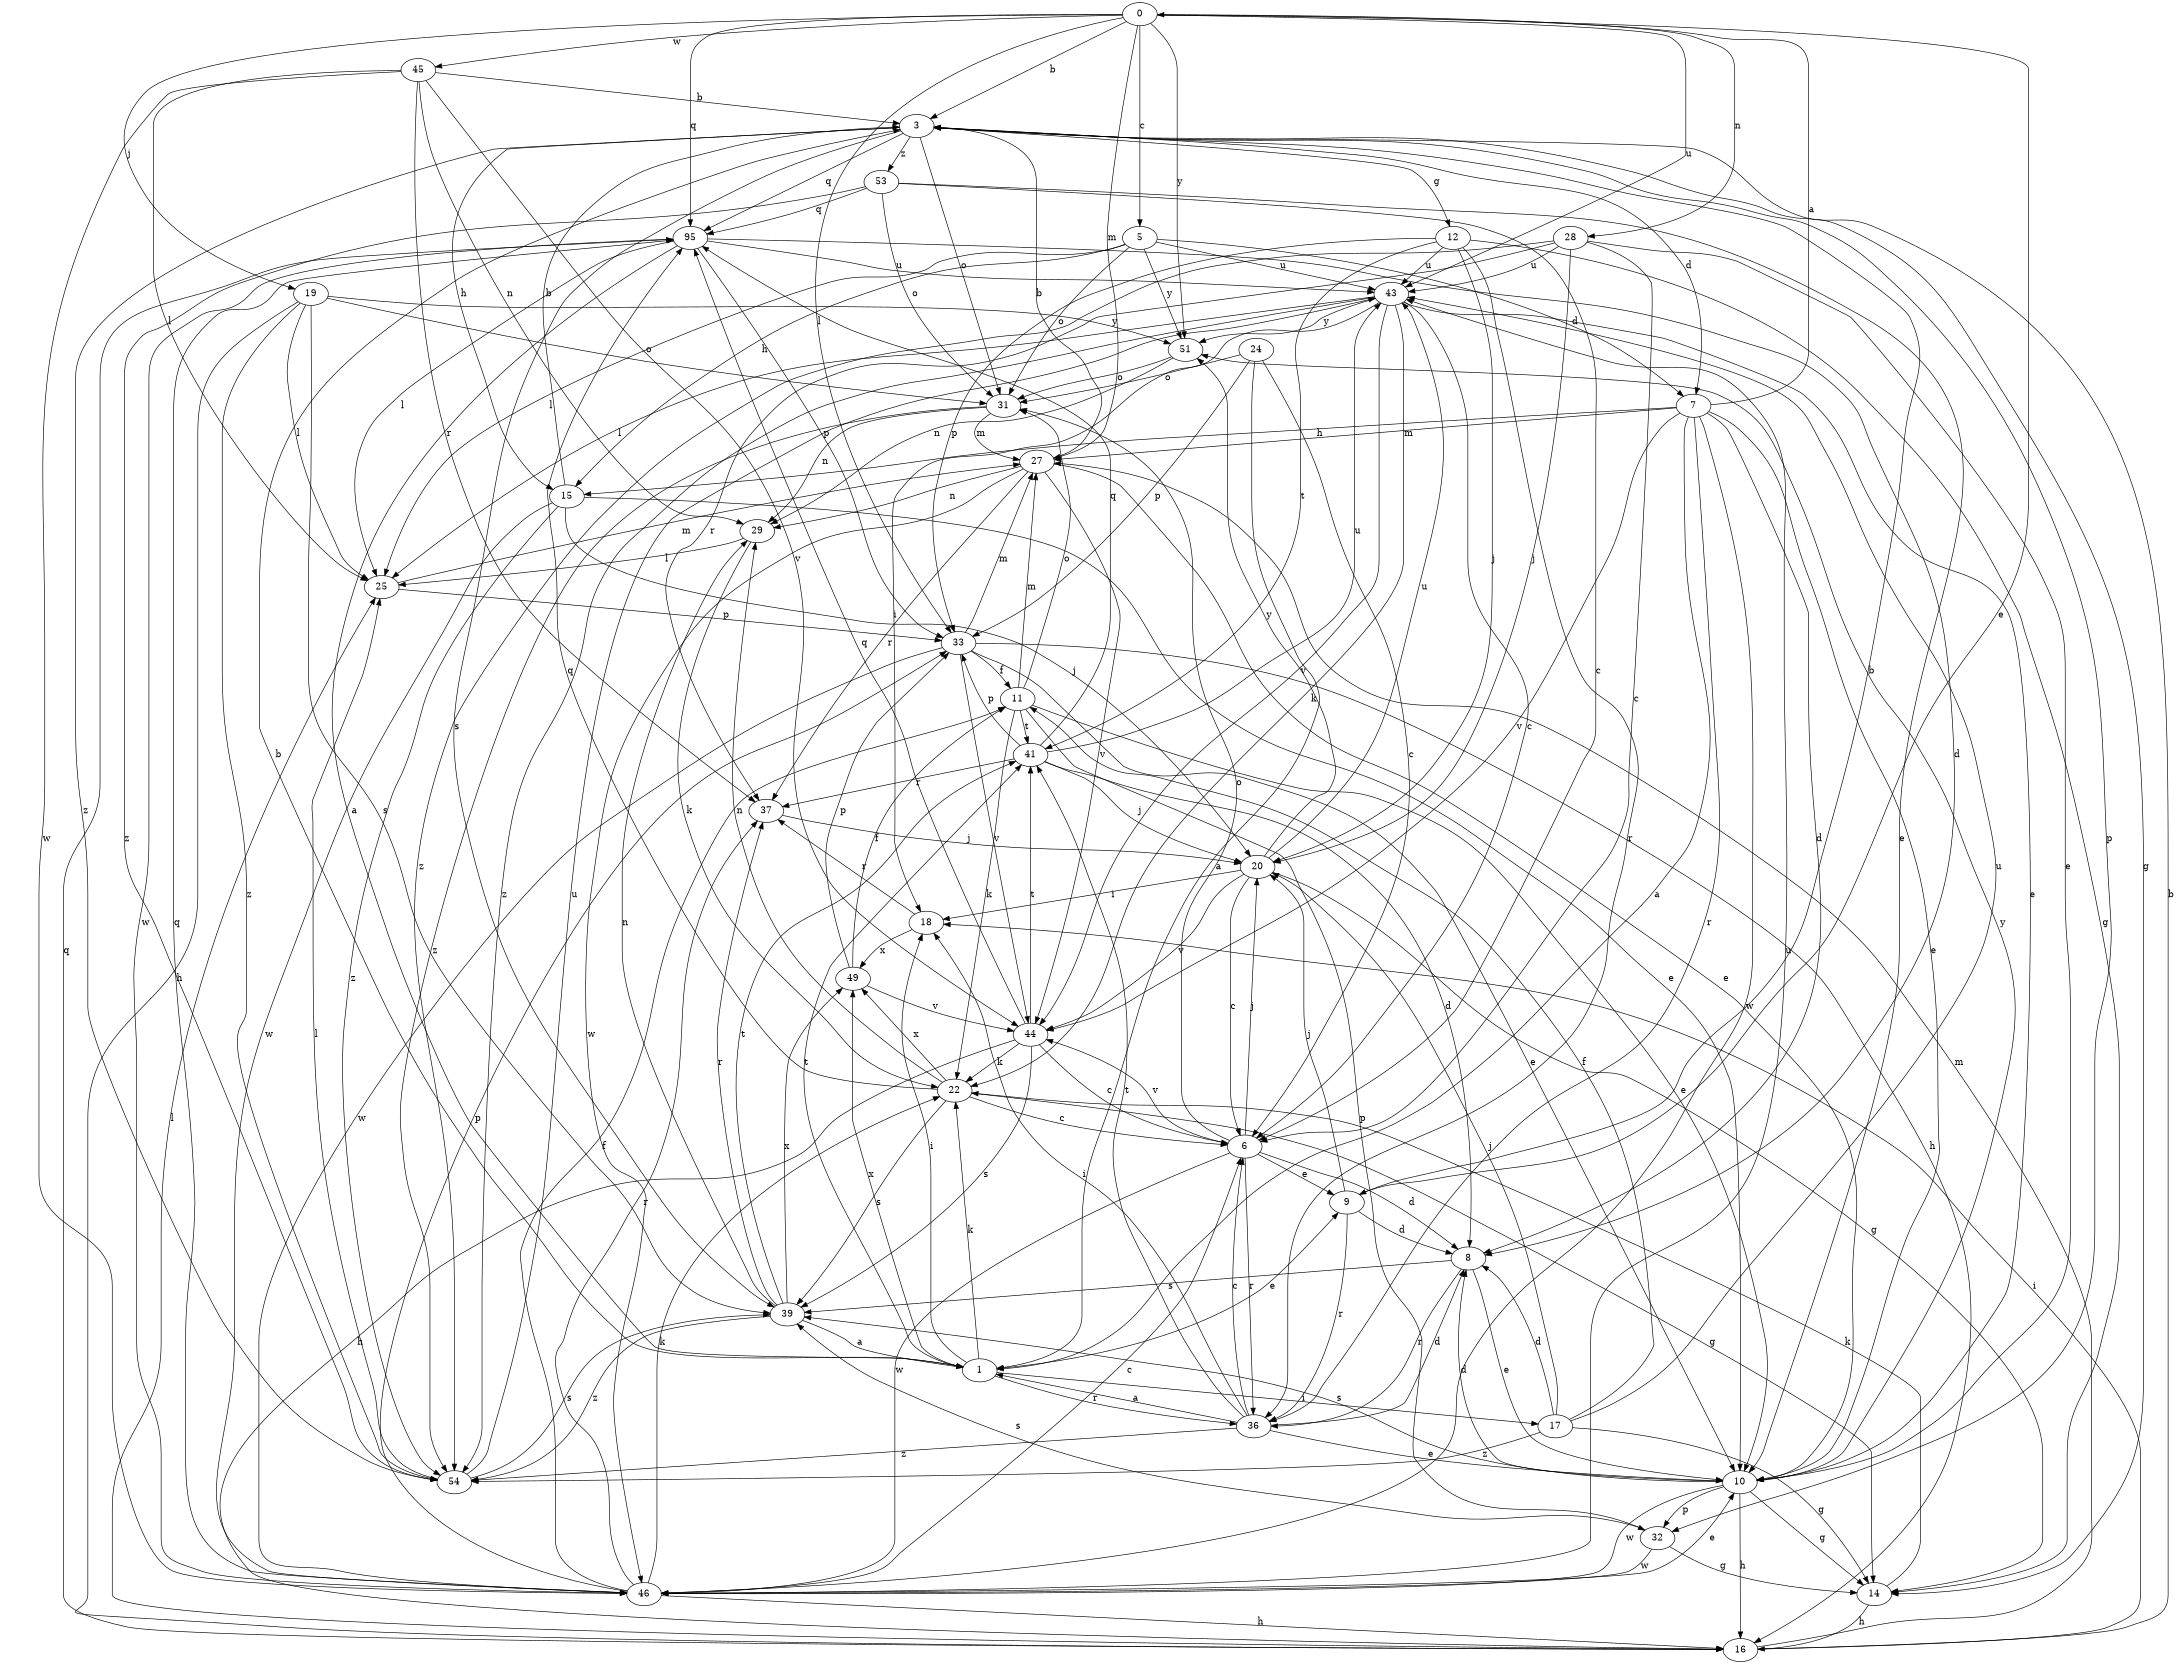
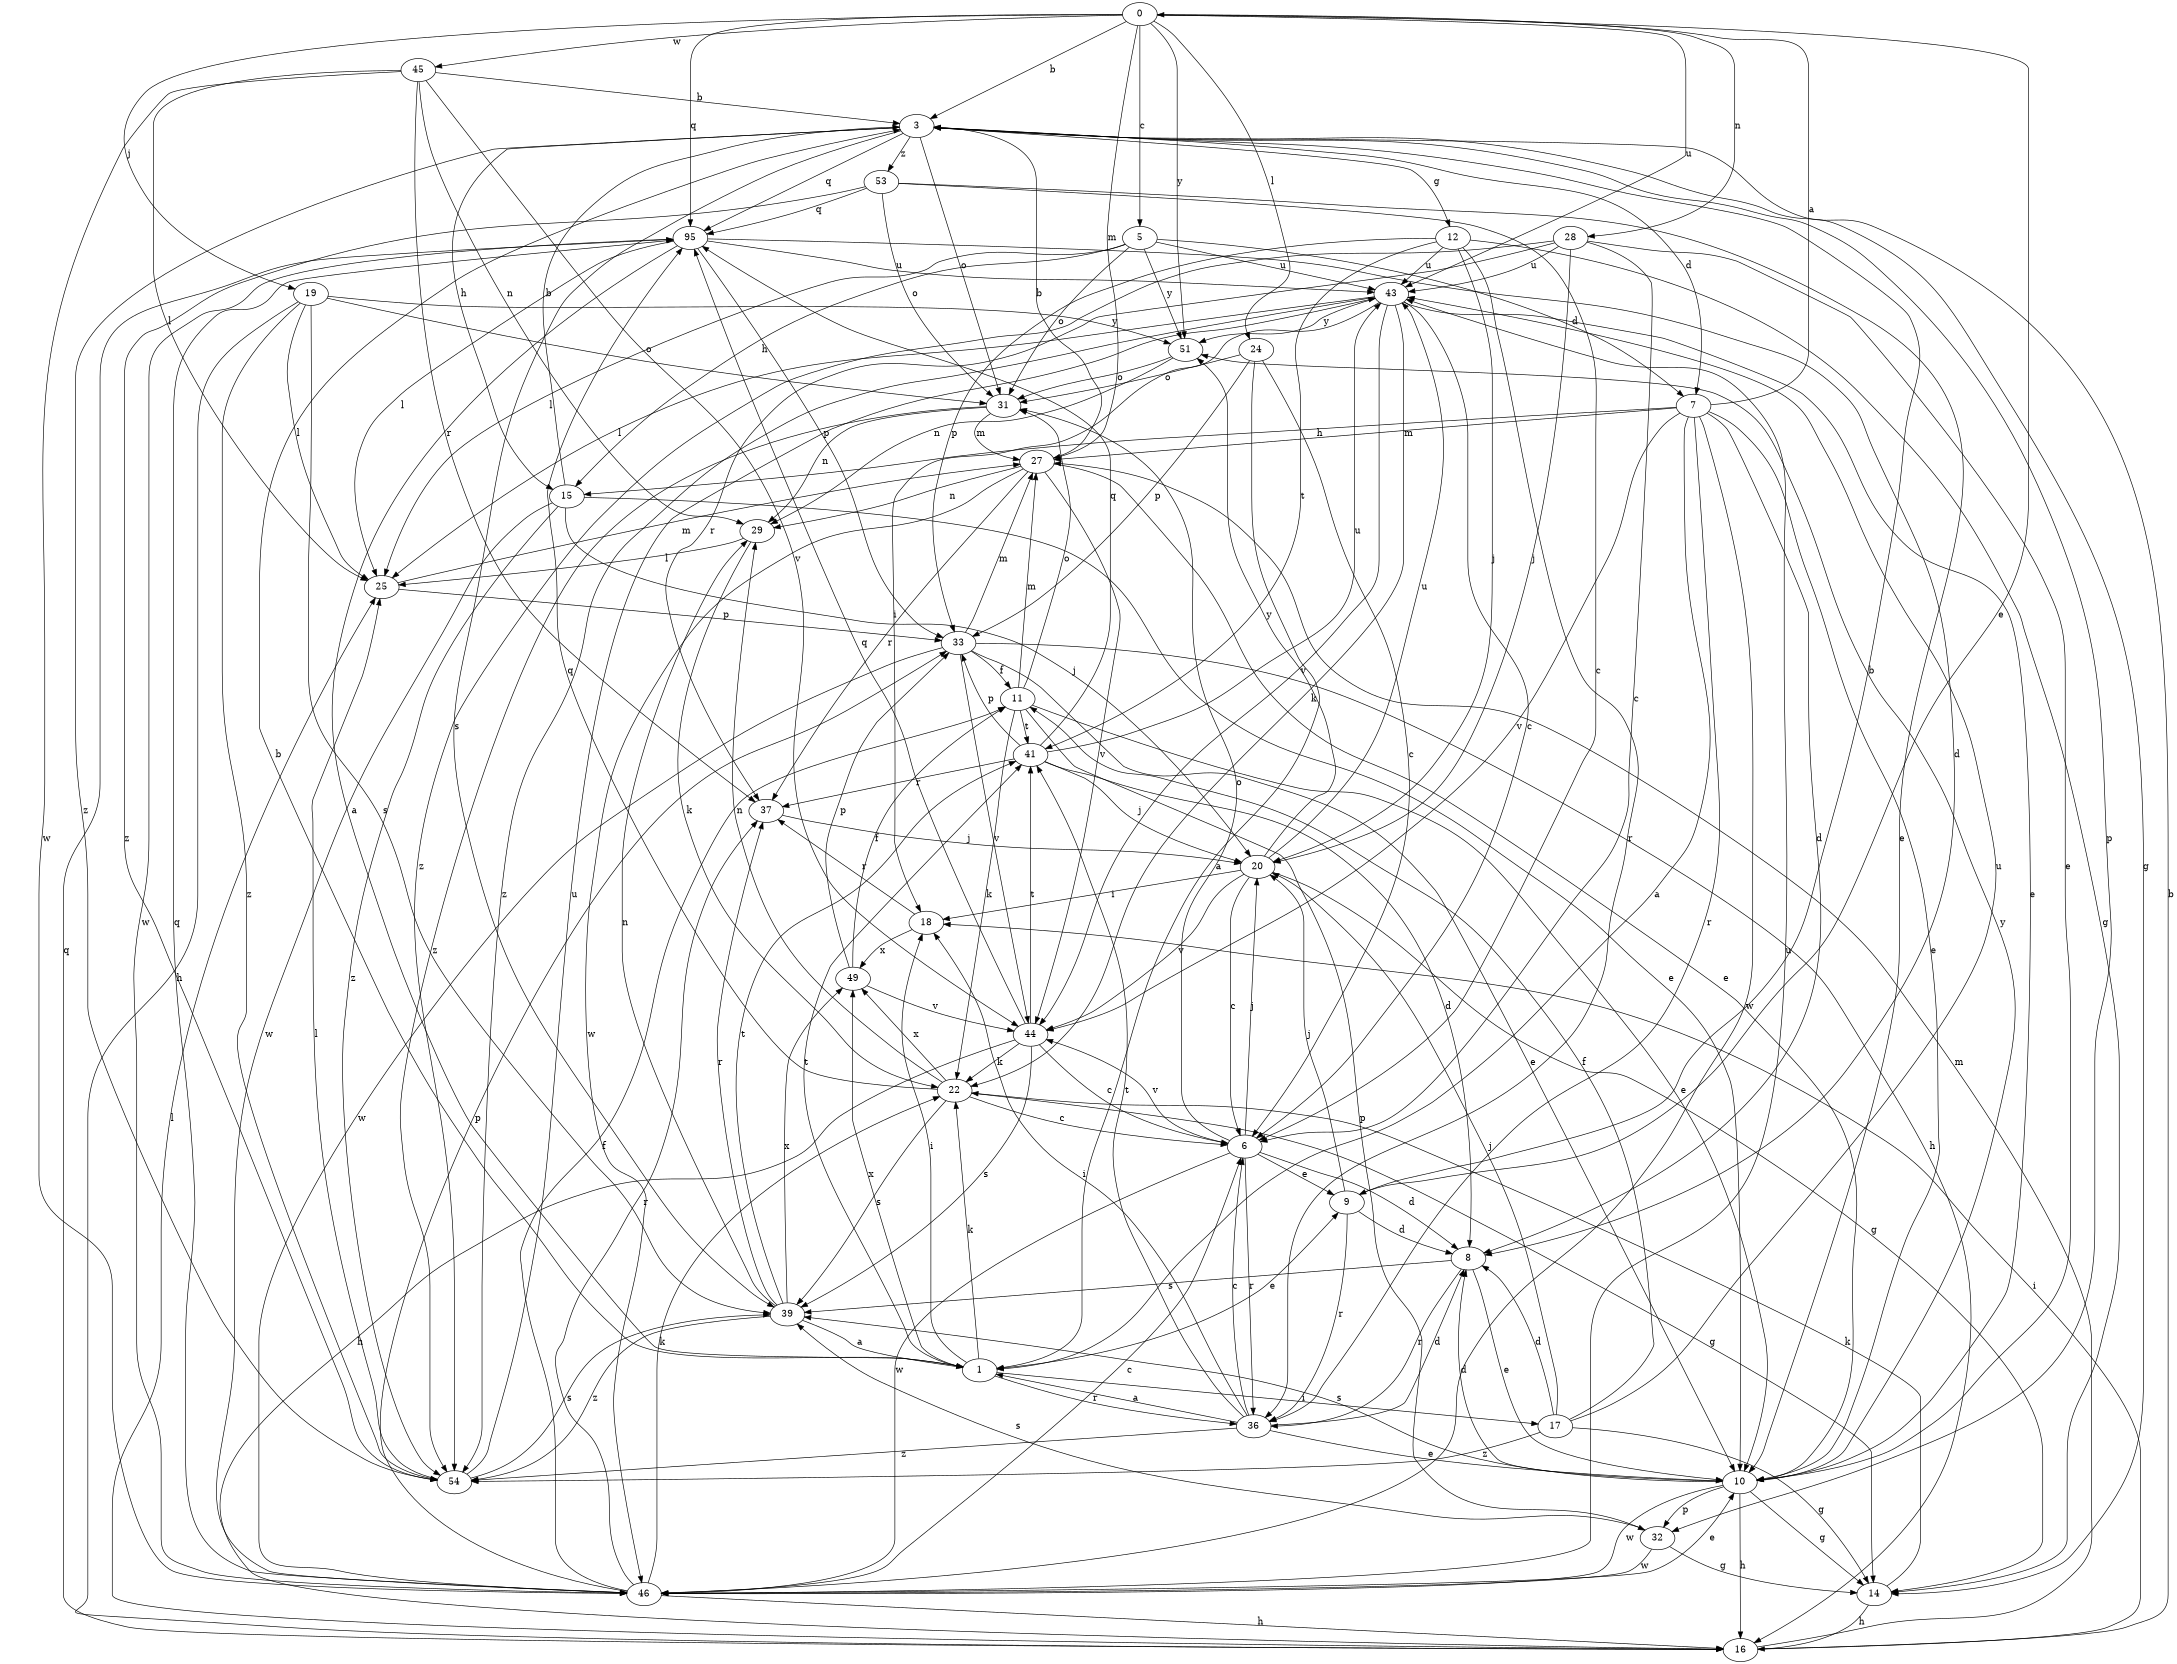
  strict digraph {
    0
    3
    5
    9
    19
    24
    27
    28
    n9 [label=95]
    43
    45
    51
    7
    12
    14
    15
    31
    32
    39
    53
    54
    25
    36
    8
    20
    16
    1
    6
    33
    44
    46
    10
    37
    29
    18
    22
    17
    41
    49
    11
    0 -> 3 [label=b]
    0 -> 5 [label=c]
    0 -> 9 [label=e]
    0 -> 19 [label=j]
-   0 -> 33 [label=l]
+   0 -> 24 [label=l]
    0 -> 27 [label=m]
    0 -> 28 [label=n]
    0 -> n9 [label=q]
    0 -> 43 [label=u]
    0 -> 45 [label=w]
    0 -> 51 [label=y]
    3 -> n9 [label=q]
    3 -> 7 [label=d]
    3 -> 12 [label=g]
    3 -> 14 [label=g]
    3 -> 15 [label=h]
    3 -> 31 [label=o]
    3 -> 32 [label=p]
    3 -> 39 [label=s]
    3 -> 53 [label=z]
    3 -> 54 [label=z]
    5 -> 43 [label=u]
    5 -> 51 [label=y]
    5 -> 7 [label=d]
    5 -> 15 [label=h]
    5 -> 31 [label=o]
    5 -> 25 [label=l]
    9 -> 3 [label=b]
    9 -> 36 [label=r]
    9 -> 8 [label=d]
    9 -> 20 [label=j]
    19 -> 51 [label=y]
    19 -> 31 [label=o]
    19 -> 39 [label=s]
    19 -> 54 [label=z]
    19 -> 25 [label=l]
    19 -> 16 [label=h]
    24 -> 31 [label=o]
    24 -> 1 [label=a]
    24 -> 6 [label=c]
    24 -> 33 [label=p]
    27 -> 3 [label=b]
    27 -> 44 [label=v]
    27 -> 46 [label=w]
    27 -> 10 [label=e]
    27 -> 37 [label=r]
    27 -> 29 [label=n]
    28 -> 43 [label=u]
    28 -> 54 [label=z]
    28 -> 20 [label=j]
    28 -> 6 [label=c]
    28 -> 10 [label=e]
    28 -> 37 [label=r]
    n9 -> 43 [label=u]
    n9 -> 25 [label=l]
    n9 -> 8 [label=d]
    n9 -> 1 [label=a]
    n9 -> 33 [label=p]
    n9 -> 46 [label=w]
    43 -> 51 [label=y]
    43 -> 54 [label=z]
    43 -> 25 [label=l]
    43 -> 6 [label=c]
    43 -> 44 [label=v]
    43 -> 10 [label=e]
    43 -> 18 [label=i]
    43 -> 22 [label=k]
    45 -> 3 [label=b]
    45 -> 25 [label=l]
    45 -> 44 [label=v]
    45 -> 46 [label=w]
    45 -> 37 [label=r]
    45 -> 29 [label=n]
    51 -> 31 [label=o]
    51 -> 29 [label=n]
    7 -> 0 [label=a]
    7 -> 27 [label=m]
    7 -> 15 [label=h]
    7 -> 36 [label=r]
    7 -> 8 [label=d]
    7 -> 1 [label=a]
    7 -> 44 [label=v]
    7 -> 46 [label=w]
    7 -> 10 [label=e]
    12 -> 43 [label=u]
    12 -> 14 [label=g]
    12 -> 36 [label=r]
    12 -> 20 [label=j]
    12 -> 33 [label=p]
    12 -> 41 [label=t]
    14 -> 16 [label=h]
    14 -> 22 [label=k]
    15 -> 3 [label=b]
    15 -> 54 [label=z]
    15 -> 20 [label=j]
    15 -> 46 [label=w]
    15 -> 10 [label=e]
    31 -> 27 [label=m]
    31 -> 54 [label=z]
    31 -> 29 [label=n]
    32 -> 14 [label=g]
    32 -> 39 [label=s]
    32 -> 46 [label=w]
    39 -> 54 [label=z]
    39 -> 1 [label=a]
    39 -> 37 [label=r]
    39 -> 29 [label=n]
    39 -> 41 [label=t]
    39 -> 49 [label=x]
    53 -> n9 [label=q]
    53 -> 31 [label=o]
    53 -> 54 [label=z]
    53 -> 6 [label=c]
    53 -> 10 [label=e]
    54 -> 43 [label=u]
    54 -> 39 [label=s]
    54 -> 25 [label=l]
    25 -> 27 [label=m]
    25 -> 33 [label=p]
    36 -> 54 [label=z]
    36 -> 8 [label=d]
    36 -> 1 [label=a]
    36 -> 6 [label=c]
    36 -> 10 [label=e]
    36 -> 18 [label=i]
    36 -> 41 [label=t]
    8 -> 39 [label=s]
    8 -> 36 [label=r]
    8 -> 10 [label=e]
    20 -> 43 [label=u]
    20 -> 51 [label=y]
    20 -> 14 [label=g]
    20 -> 6 [label=c]
    20 -> 44 [label=v]
    20 -> 18 [label=i]
    16 -> 3 [label=b]
    16 -> 27 [label=m]
    16 -> n9 [label=q]
    16 -> 25 [label=l]
    16 -> 18 [label=i]
    1 -> 3 [label=b]
    1 -> 9 [label=e]
    1 -> 36 [label=r]
    1 -> 18 [label=i]
    1 -> 22 [label=k]
    1 -> 17 [label=i]
    1 -> 41 [label=t]
    1 -> 49 [label=x]
    6 -> 9 [label=e]
    6 -> 31 [label=o]
    6 -> 36 [label=r]
    6 -> 8 [label=d]
    6 -> 20 [label=j]
    6 -> 44 [label=v]
    6 -> 46 [label=w]
    33 -> 27 [label=m]
    33 -> 16 [label=h]
    33 -> 44 [label=v]
    33 -> 46 [label=w]
    33 -> 10 [label=e]
    33 -> 11 [label=f]
    44 -> n9 [label=q]
    44 -> 39 [label=s]
    44 -> 16 [label=h]
    44 -> 6 [label=c]
    44 -> 22 [label=k]
    44 -> 41 [label=t]
    46 -> n9 [label=q]
    46 -> 43 [label=u]
    46 -> 16 [label=h]
    46 -> 6 [label=c]
    46 -> 33 [label=p]
    46 -> 10 [label=e]
    46 -> 37 [label=r]
    46 -> 22 [label=k]
    46 -> 11 [label=f]
    10 -> 51 [label=y]
    10 -> 14 [label=g]
    10 -> 32 [label=p]
    10 -> 39 [label=s]
    10 -> 8 [label=d]
    10 -> 16 [label=h]
    10 -> 46 [label=w]
    37 -> 20 [label=j]
    29 -> 25 [label=l]
    29 -> 22 [label=k]
    18 -> 37 [label=r]
    18 -> 49 [label=x]
    22 -> n9 [label=q]
    22 -> 14 [label=g]
    22 -> 39 [label=s]
    22 -> 6 [label=c]
    22 -> 29 [label=n]
    22 -> 49 [label=x]
    17 -> 43 [label=u]
    17 -> 14 [label=g]
    17 -> 54 [label=z]
    17 -> 8 [label=d]
    17 -> 20 [label=j]
    17 -> 11 [label=f]
    41 -> n9 [label=q]
    41 -> 43 [label=u]
    41 -> 8 [label=d]
    41 -> 20 [label=j]
    41 -> 33 [label=p]
    41 -> 37 [label=r]
    49 -> 33 [label=p]
    49 -> 44 [label=v]
    49 -> 11 [label=f]
    11 -> 27 [label=m]
    11 -> 31 [label=o]
    11 -> 32 [label=p]
    11 -> 10 [label=e]
    11 -> 22 [label=k]
    11 -> 41 [label=t]
  }
